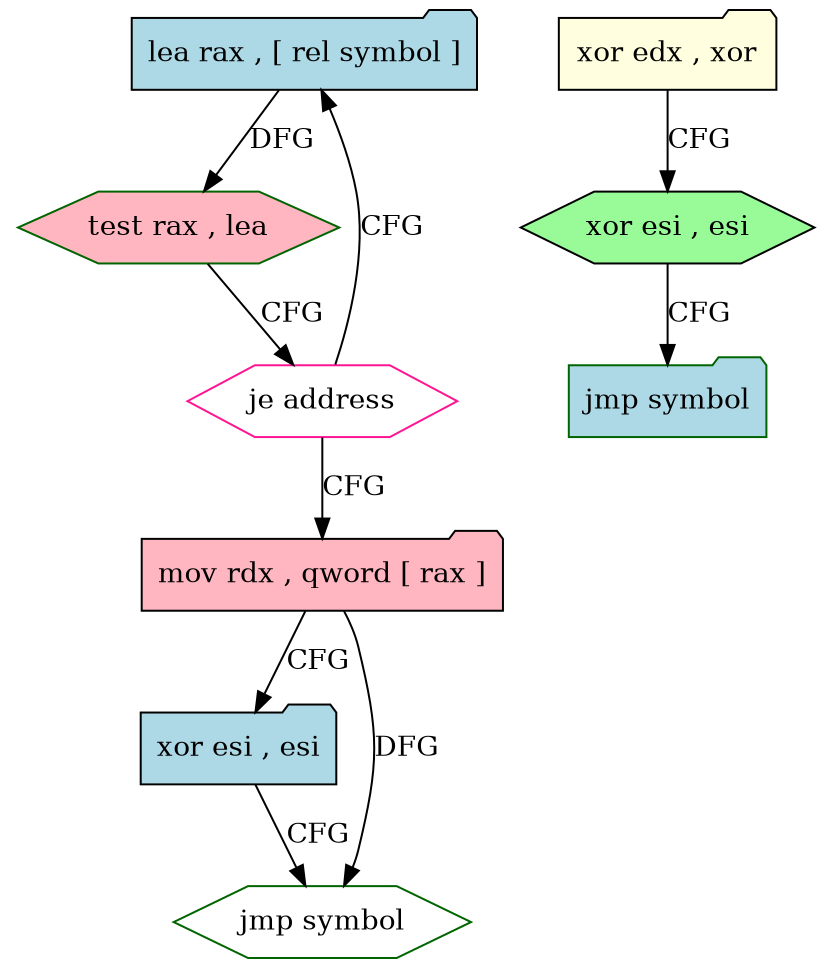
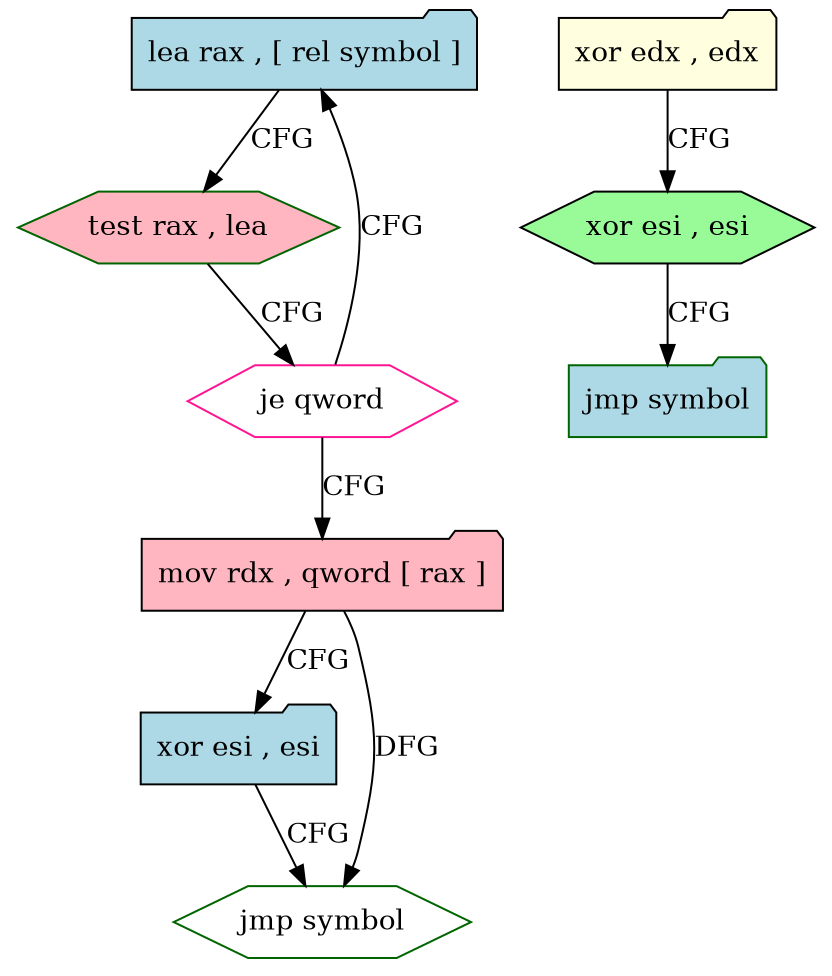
  digraph {
    node [color=black fillcolor=lightblue shape=folder style=filled]
    n1 [label="lea rax , [ rel symbol ]"]
    n2 [color=darkgreen fillcolor=lightpink label="test rax , lea" shape=hexagon]
-   n3 [color=deeppink fillcolor=white label="je address" shape=hexagon]
+   n3 [color=deeppink fillcolor=white label="je qword" shape=hexagon]
    n4 [fillcolor=lightpink label="mov rdx , qword [ rax ]"]
-   n5 [fillcolor=lightyellow label="xor edx , xor"]
+   n5 [fillcolor=lightyellow label="xor edx , edx"]
    n6 [fillcolor=palegreen label="xor esi , esi" shape=hexagon]
    n7 [label="xor esi , esi"]
    n8 [color=darkgreen fillcolor=white label="jmp symbol" shape=hexagon]
    n9 [color=darkgreen label="jmp symbol"]
-   n1 -> n2 [label=DFG]
+   n1 -> n2 [label=CFG]
    n2 -> n3 [label=CFG]
    n3 -> n1 [label=CFG]
    n3 -> n4 [label=CFG]
    n4 -> n7 [label=CFG]
    n4 -> n8 [label=DFG]
    n5 -> n6 [label=CFG]
    n6 -> n9 [label=CFG]
    n7 -> n8 [label=CFG]
  }
